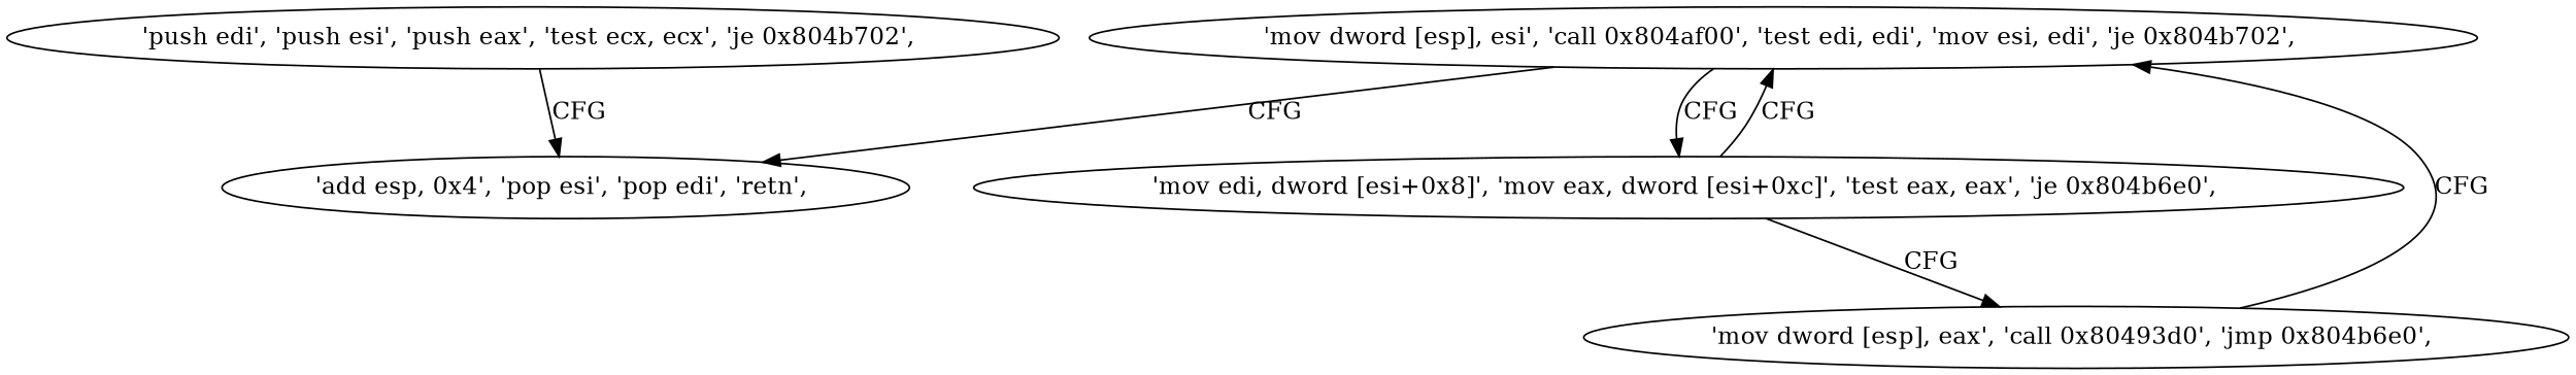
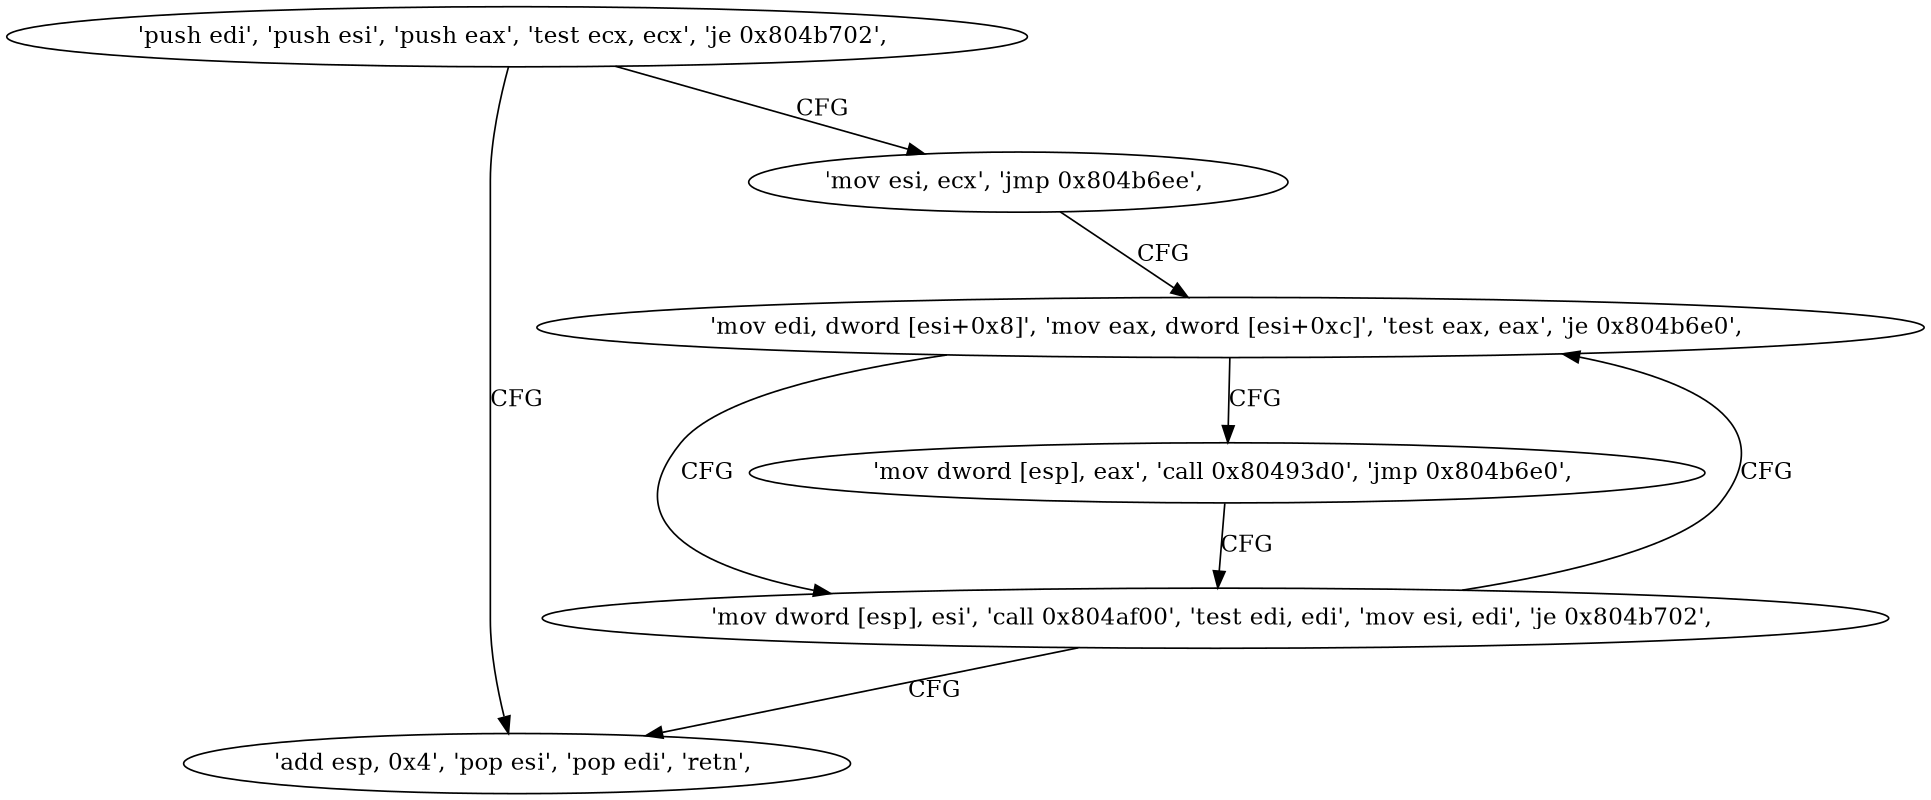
  digraph {
    n1 [label="'push edi', 'push esi', 'push eax', 'test ecx, ecx', 'je 0x804b702', "]
    n2 [label="'add esp, 0x4', 'pop esi', 'pop edi', 'retn', "]
+   n3 [label="'mov esi, ecx', 'jmp 0x804b6ee', "]
    n4 [label="'mov edi, dword [esi+0x8]', 'mov eax, dword [esi+0xc]', 'test eax, eax', 'je 0x804b6e0', "]
    n5 [label="'mov dword [esp], esi', 'call 0x804af00', 'test edi, edi', 'mov esi, edi', 'je 0x804b702', "]
    n6 [label="'mov dword [esp], eax', 'call 0x80493d0', 'jmp 0x804b6e0', "]
    n1 -> n2 [label=CFG]
+   n1 -> n3 [label=CFG]
+   n3 -> n4 [label=CFG]
    n4 -> n5 [label=CFG]
    n4 -> n6 [label=CFG]
    n5 -> n2 [label=CFG]
    n5 -> n4 [label=CFG]
    n6 -> n5 [label=CFG]
  }
